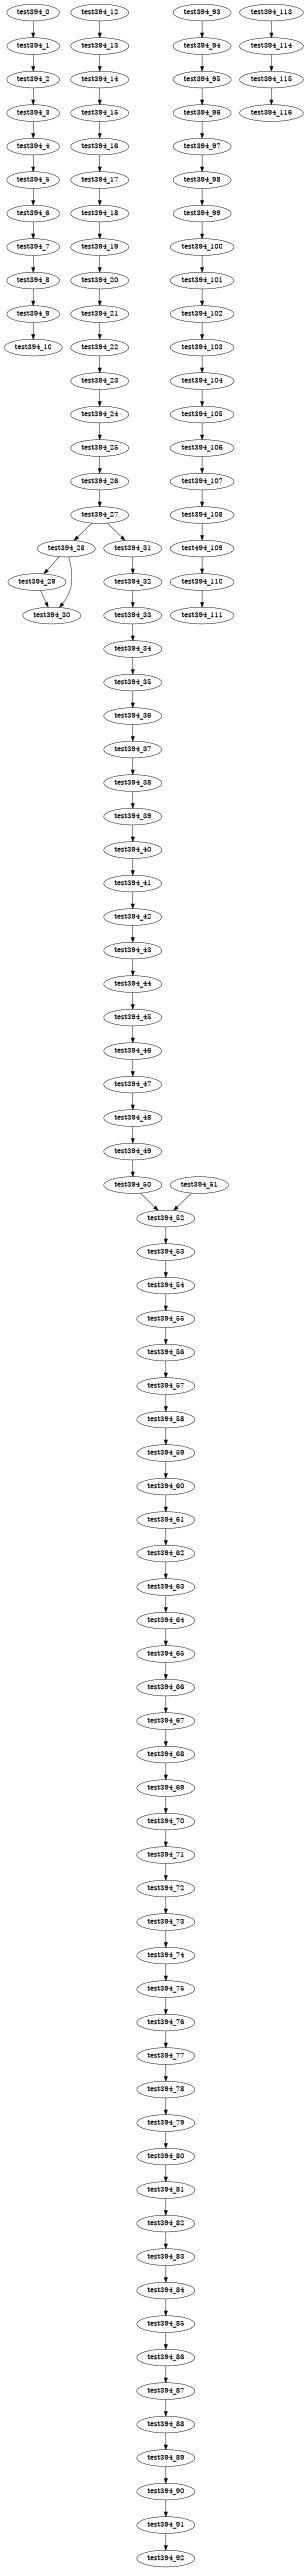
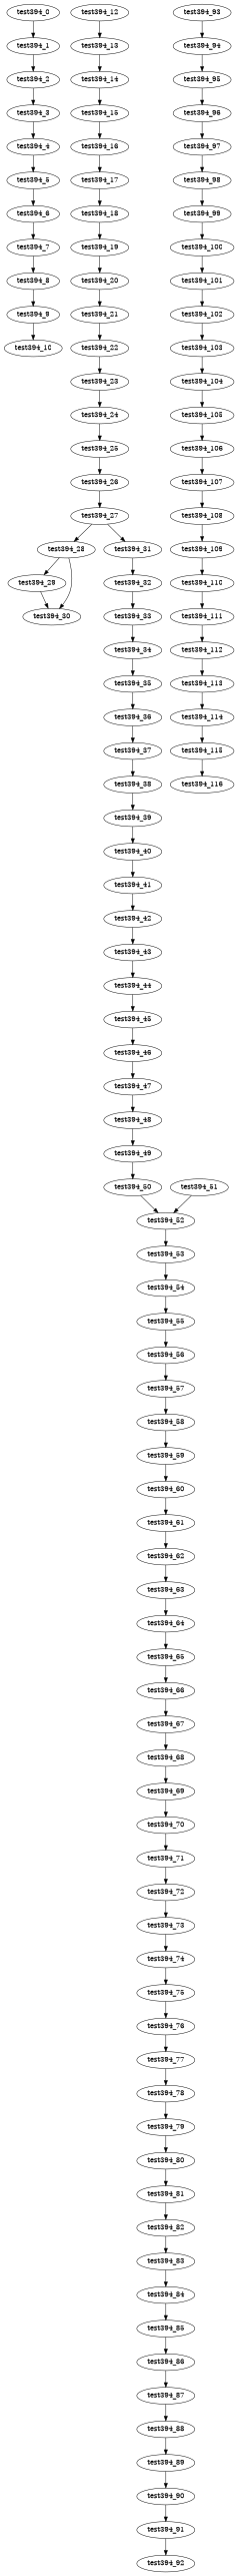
  digraph {
    test394_0
    test394_1
    test394_2
    test394_3
    test394_4
    test394_5
    test394_6
    test394_7
    test394_8
    test394_9
    test394_10
    test394_12
    test394_13
    test394_14
    test394_15
    test394_16
    test394_17
    test394_18
    test394_19
    test394_20
    test394_21
    test394_22
    test394_23
    test394_24
    test394_25
    test394_26
    test394_27
    test394_28
    test394_31
    test394_29
    test394_30
    test394_32
    test394_33
    test394_34
    test394_35
    test394_36
    test394_37
    test394_38
    test394_39
    test394_40
    test394_41
    test394_42
    test394_43
    test394_44
    test394_45
    test394_46
    test394_47
    test394_48
    test394_49
    test394_50
    test394_52
    test394_51
    test394_53
    test394_54
    test394_55
    test394_56
    test394_57
    test394_58
    test394_59
    test394_60
    test394_61
    test394_62
    test394_63
    test394_64
    test394_65
    test394_66
    test394_67
    test394_68
    test394_69
    test394_70
    test394_71
    test394_72
    test394_73
    test394_74
    test394_75
    test394_76
    test394_77
    test394_78
    test394_79
    test394_80
    test394_81
    test394_82
    test394_83
    test394_84
    test394_85
    test394_86
    test394_87
    test394_88
    test394_89
    test394_90
    test394_91
    test394_92
    test394_93
    test394_94
    test394_95
    test394_96
    test394_97
    test394_98
    test394_99
    test394_100
    test394_101
    test394_102
    test394_103
    test394_104
    test394_105
    test394_106
    test394_107
    test394_108
-   test394_109 [label=test494_109]
+   test394_109
    test394_110
    test394_111
+   test394_112
    test394_113
    test394_114
    test394_115
    test394_116
    test394_0 -> test394_1
    test394_1 -> test394_2
    test394_2 -> test394_3
    test394_3 -> test394_4
    test394_4 -> test394_5
    test394_5 -> test394_6
    test394_6 -> test394_7
    test394_7 -> test394_8
    test394_8 -> test394_9
    test394_9 -> test394_10
    test394_12 -> test394_13
    test394_13 -> test394_14
    test394_14 -> test394_15
    test394_15 -> test394_16
    test394_16 -> test394_17
    test394_17 -> test394_18
    test394_18 -> test394_19
    test394_19 -> test394_20
    test394_20 -> test394_21
    test394_21 -> test394_22
    test394_22 -> test394_23
    test394_23 -> test394_24
    test394_24 -> test394_25
    test394_25 -> test394_26
    test394_26 -> test394_27
    test394_27 -> test394_28
    test394_27 -> test394_31
    test394_28 -> test394_29
    test394_28 -> test394_30
    test394_31 -> test394_32
    test394_29 -> test394_30
    test394_32 -> test394_33
    test394_33 -> test394_34
    test394_34 -> test394_35
    test394_35 -> test394_36
    test394_36 -> test394_37
    test394_37 -> test394_38
    test394_38 -> test394_39
    test394_39 -> test394_40
    test394_40 -> test394_41
    test394_41 -> test394_42
    test394_42 -> test394_43
    test394_43 -> test394_44
    test394_44 -> test394_45
    test394_45 -> test394_46
    test394_46 -> test394_47
    test394_47 -> test394_48
    test394_48 -> test394_49
    test394_49 -> test394_50
    test394_50 -> test394_52
    test394_52 -> test394_53
    test394_51 -> test394_52
    test394_53 -> test394_54
    test394_54 -> test394_55
    test394_55 -> test394_56
    test394_56 -> test394_57
    test394_57 -> test394_58
    test394_58 -> test394_59
    test394_59 -> test394_60
    test394_60 -> test394_61
    test394_61 -> test394_62
    test394_62 -> test394_63
    test394_63 -> test394_64
    test394_64 -> test394_65
    test394_65 -> test394_66
    test394_66 -> test394_67
    test394_67 -> test394_68
    test394_68 -> test394_69
    test394_69 -> test394_70
    test394_70 -> test394_71
    test394_71 -> test394_72
    test394_72 -> test394_73
    test394_73 -> test394_74
    test394_74 -> test394_75
    test394_75 -> test394_76
    test394_76 -> test394_77
    test394_77 -> test394_78
    test394_78 -> test394_79
    test394_79 -> test394_80
    test394_80 -> test394_81
    test394_81 -> test394_82
    test394_82 -> test394_83
    test394_83 -> test394_84
    test394_84 -> test394_85
    test394_85 -> test394_86
    test394_86 -> test394_87
    test394_87 -> test394_88
    test394_88 -> test394_89
    test394_89 -> test394_90
    test394_90 -> test394_91
    test394_91 -> test394_92
    test394_93 -> test394_94
    test394_94 -> test394_95
    test394_95 -> test394_96
    test394_96 -> test394_97
    test394_97 -> test394_98
    test394_98 -> test394_99
    test394_99 -> test394_100
    test394_100 -> test394_101
    test394_101 -> test394_102
    test394_102 -> test394_103
    test394_103 -> test394_104
    test394_104 -> test394_105
    test394_105 -> test394_106
    test394_106 -> test394_107
    test394_107 -> test394_108
    test394_108 -> test394_109
    test394_109 -> test394_110
    test394_110 -> test394_111
+   test394_111 -> test394_112
+   test394_112 -> test394_113
    test394_113 -> test394_114
    test394_114 -> test394_115
    test394_115 -> test394_116
  }
